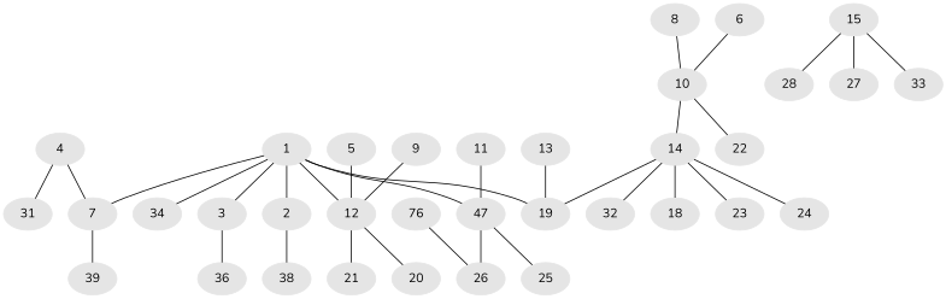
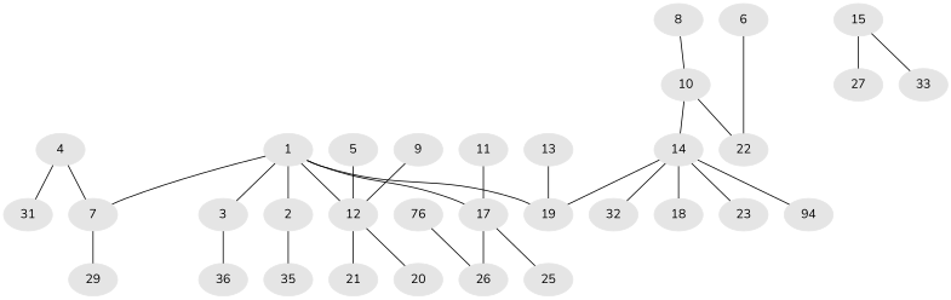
  graph {
    fontname=Nunito
    node [color=gray90 fontname=Nunito style=filled]
    edge [fontname=Nunito weight=1.0]
    1
    2
    3
    7
    12
-   17 [label=47]
+   17
    19
-   34
-   35 [label=38]
+   35
    36
-   29 [label=39]
+   29
    20
    21
    26
    25
    4
    31
    5
    6
    10
    14
    22
    8
    9
    18
    23
-   24
+   24 [label=94]
    32
    11
    13
    15
-   28
    27
    33
    n35 [label=76]
    1 -- 2
    1 -- 3
    1 -- 7
    1 -- 12
    1 -- 17
    1 -- 19
-   1 -- 34
    2 -- 35
    3 -- 36
    7 -- 29
    12 -- 20
    12 -- 21
    17 -- 26
    17 -- 25
    4 -- 7
    4 -- 31
    5 -- 12
-   6 -- 10
+   6 -- 22
    10 -- 14
    10 -- 22
    14 -- 19
    14 -- 18
    14 -- 23
    14 -- 24
    14 -- 32
    8 -- 10
    9 -- 12
    11 -- 17
    13 -- 19
-   15 -- 28
    15 -- 27
    15 -- 33
    n35 -- 26
  }
